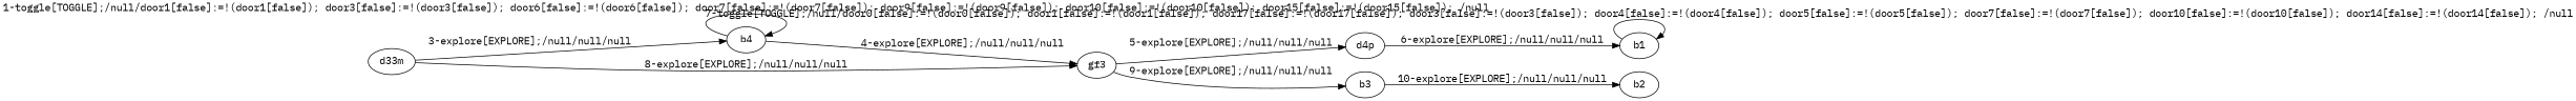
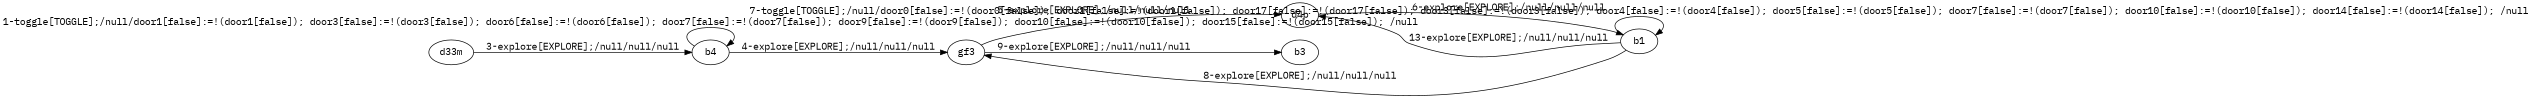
  digraph {
    fontname="IBM Plex Mono"
    rankdir=LR
    node [fontname="IBM Plex Mono"]
    edge [fontname="IBM Plex Mono"]
    b4
    gf3
    d33m
    n4 [label=d4p]
    b3
    b1
-   b2
    b4 -> b4 [label="1-toggle[TOGGLE];/null/door1[false]:=!(door1[false]); door3[false]:=!(door3[false]); door6[false]:=!(door6[false]); door7[false]:=!(door7[false]); door9[false]:=!(door9[false]); door10[false]:=!(door10[false]); door15[false]:=!(door15[false]); /null"]
    b4 -> gf3 [label="4-explore[EXPLORE];/null/null/null"]
    gf3 -> n4 [label="5-explore[EXPLORE];/null/null/null"]
    gf3 -> b3 [label="9-explore[EXPLORE];/null/null/null"]
    d33m -> b4 [label="3-explore[EXPLORE];/null/null/null"]
    n4 -> b1 [label="6-explore[EXPLORE];/null/null/null"]
-   b3 -> b2 [label="10-explore[EXPLORE];/null/null/null"]
-   d33m -> gf3 [label="8-explore[EXPLORE];/null/null/null"]
+   b1 -> gf3 [label="8-explore[EXPLORE];/null/null/null"]
+   b1 -> n4 [label="13-explore[EXPLORE];/null/null/null"]
    b1 -> b1 [label="7-toggle[TOGGLE];/null/door0[false]:=!(door0[false]); door1[false]:=!(door1[false]); door17[false]:=!(door17[false]); door3[false]:=!(door3[false]); door4[false]:=!(door4[false]); door5[false]:=!(door5[false]); door7[false]:=!(door7[false]); door10[false]:=!(door10[false]); door14[false]:=!(door14[false]); /null"]
  }
